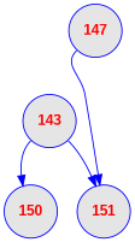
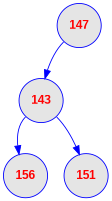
  digraph {
    node [color=blue fillcolor=grey90 fontcolor=red fontname="Arial bold" fontsize=14 shape=circle style="rounded, filled"]
    edge [color=blue tailport=sw]
    n1 [label=147 width=0.5]
    n2 [label=143 width=0.5]
-   n3 [label=150 width=0.5]
+   n3 [label=156 width=0.5]
    n4 [label=151 width=0.5]
-   n1 -> n4
+   n1 -> n2
    n2 -> n3
    n2 -> n4 [tailport=se]
  }
